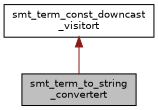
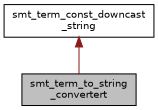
  digraph {
    node [color=black fontname=Helvetica fontsize=10 shape=record]
    n1 [fillcolor=grey75 fontcolor=black height=0.2 label="smt_term_to_string\l_convertert" style=filled width=0.4]
-   n2 [height=0.2 label="smt_term_const_downcast\l_visitort" width=0.4]
+   n2 [height=0.2 label="smt_term_const_downcast\l_string" width=0.4]
    n2 -> n1 [color=firebrick4 dir=back fontname=Helvetica fontsize=10 labelfontname=Helvetica labelfontsize=10 style=solid]
  }
